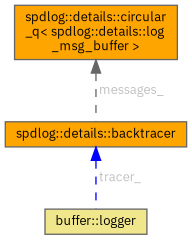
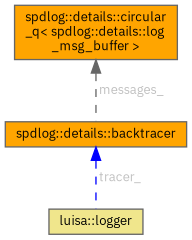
  digraph {
    fontname="IBM Plex Sans"
    node [color=gray40 fillcolor=orange fontname="IBM Plex Sans" fontsize=10 shape=box style=filled]
    edge [dir=back fontcolor=grey fontname="IBM Plex Sans" fontsize=10 labelfontname=Helvetica labelfontsize=10 style=dashed]
-   n1 [fillcolor=khaki fontcolor=black height=0.2 label="buffer::logger" width=0.4]
+   n1 [fillcolor=khaki fontcolor=black height=0.2 label="luisa::logger" width=0.4]
    n2 [height=0.2 label="spdlog::details::backtracer" width=0.4]
    n3 [height=0.2 label="spdlog::details::circular\l_q\< spdlog::details::log\l_msg_buffer \>" width=0.4]
    n2 -> n1 [color=blue label=" tracer_"]
    n3 -> n2 [color=gray40 label=" messages_"]
  }
